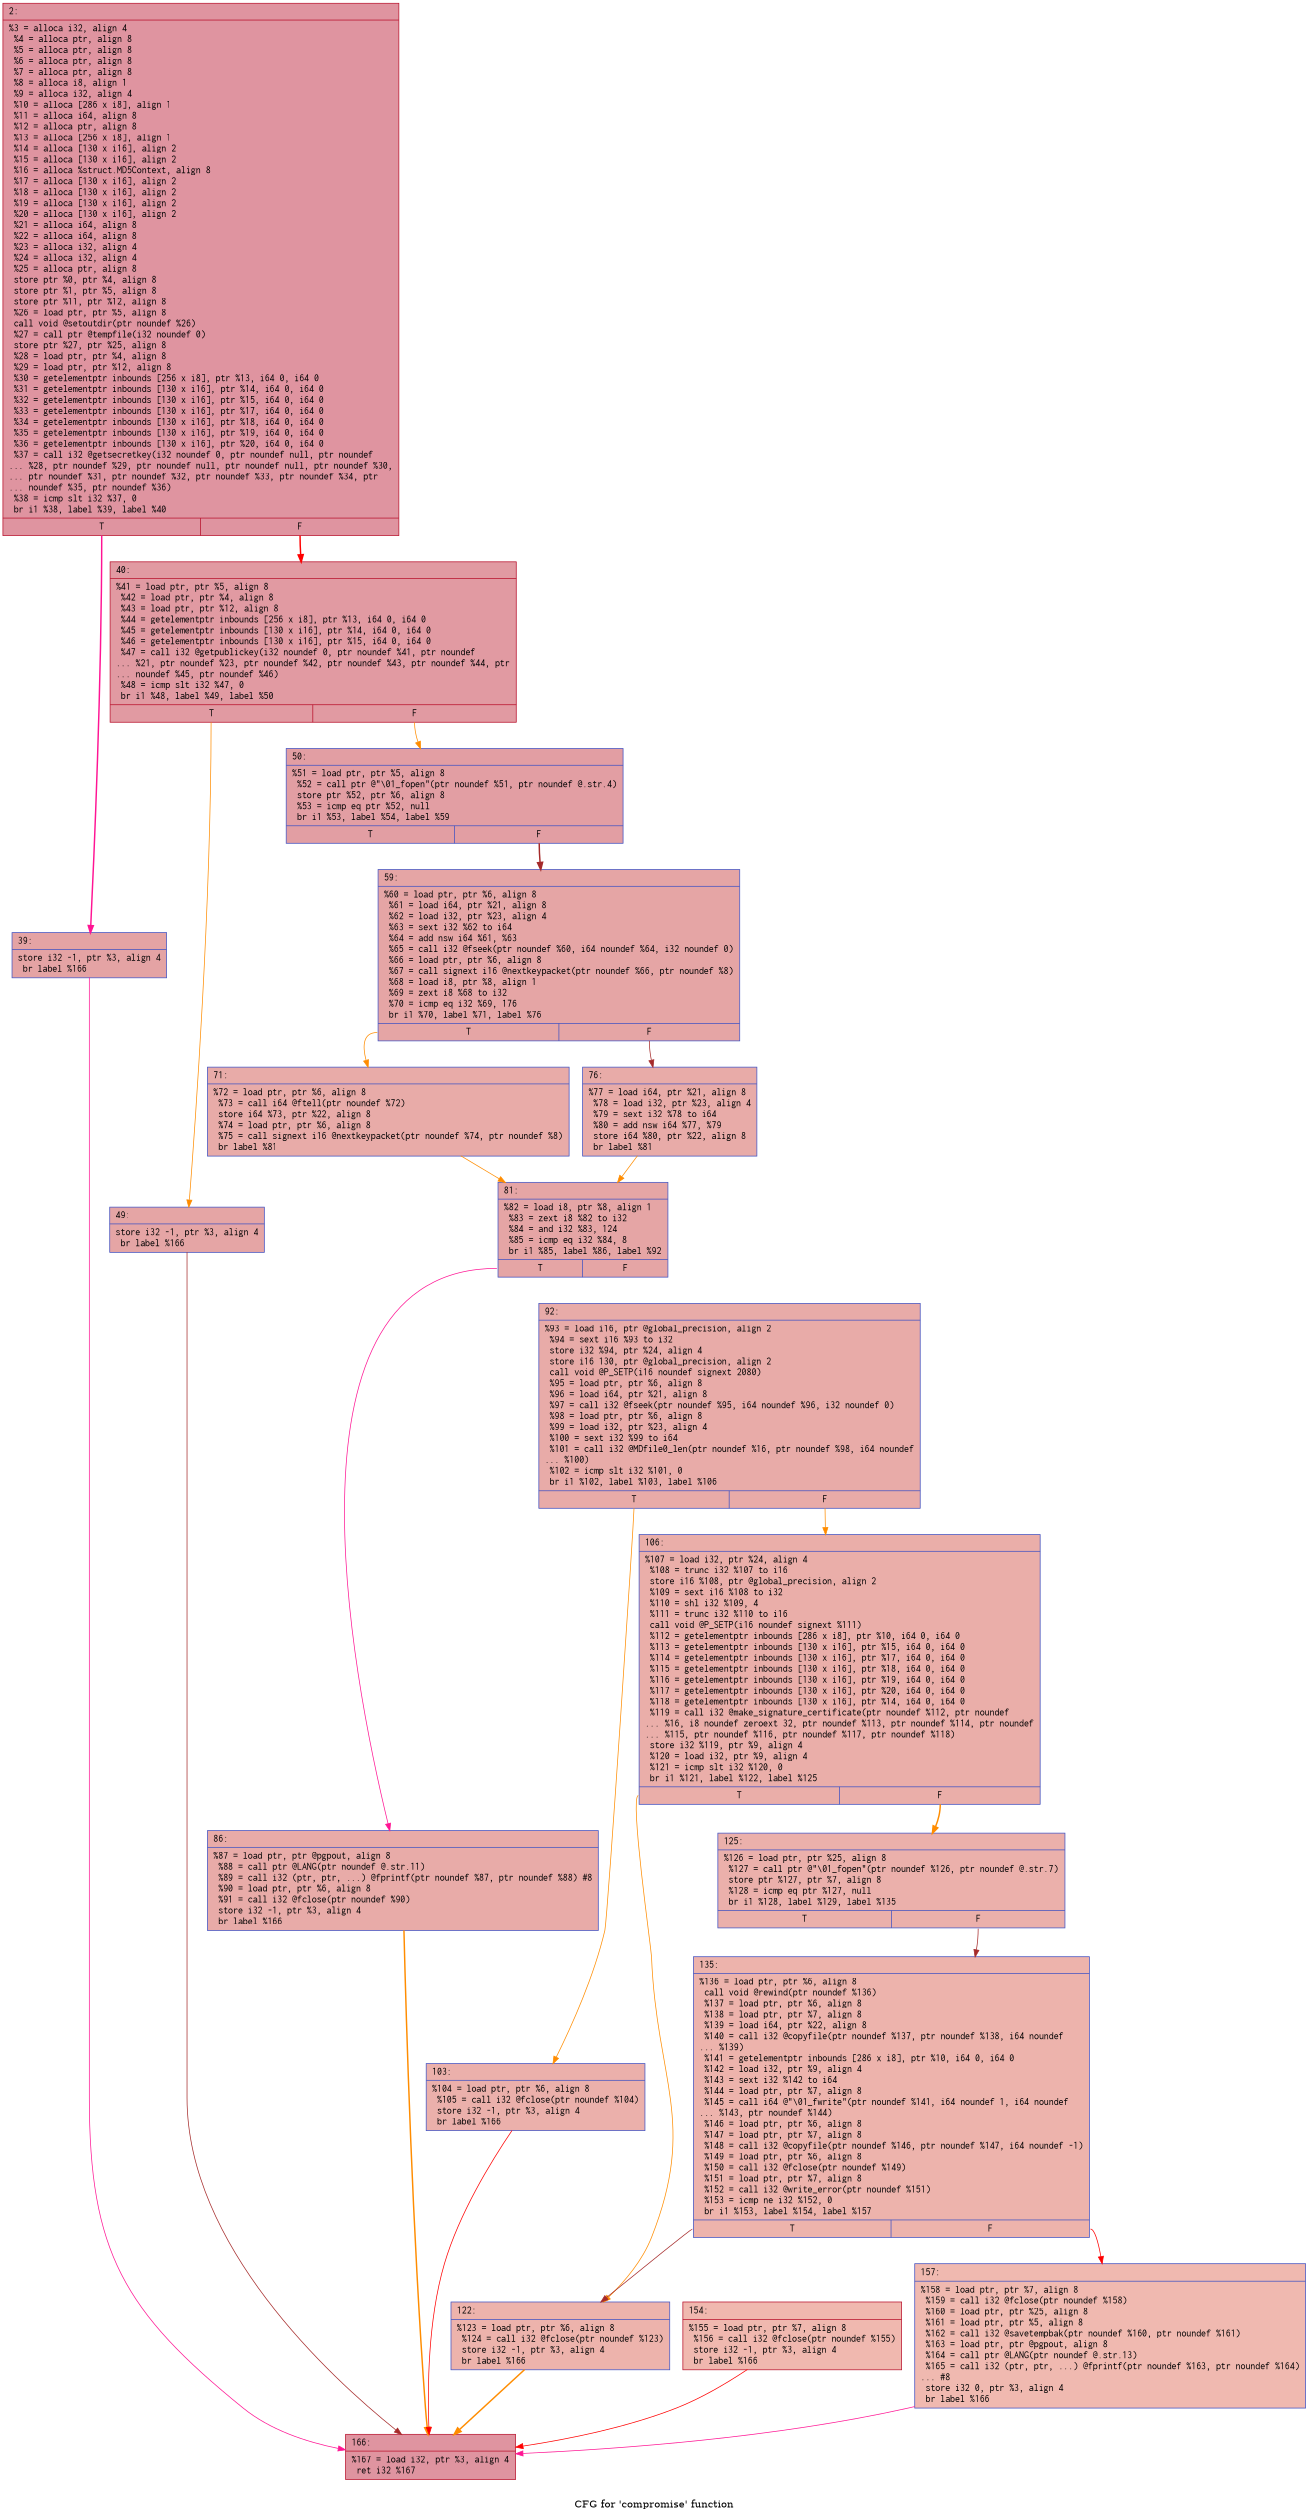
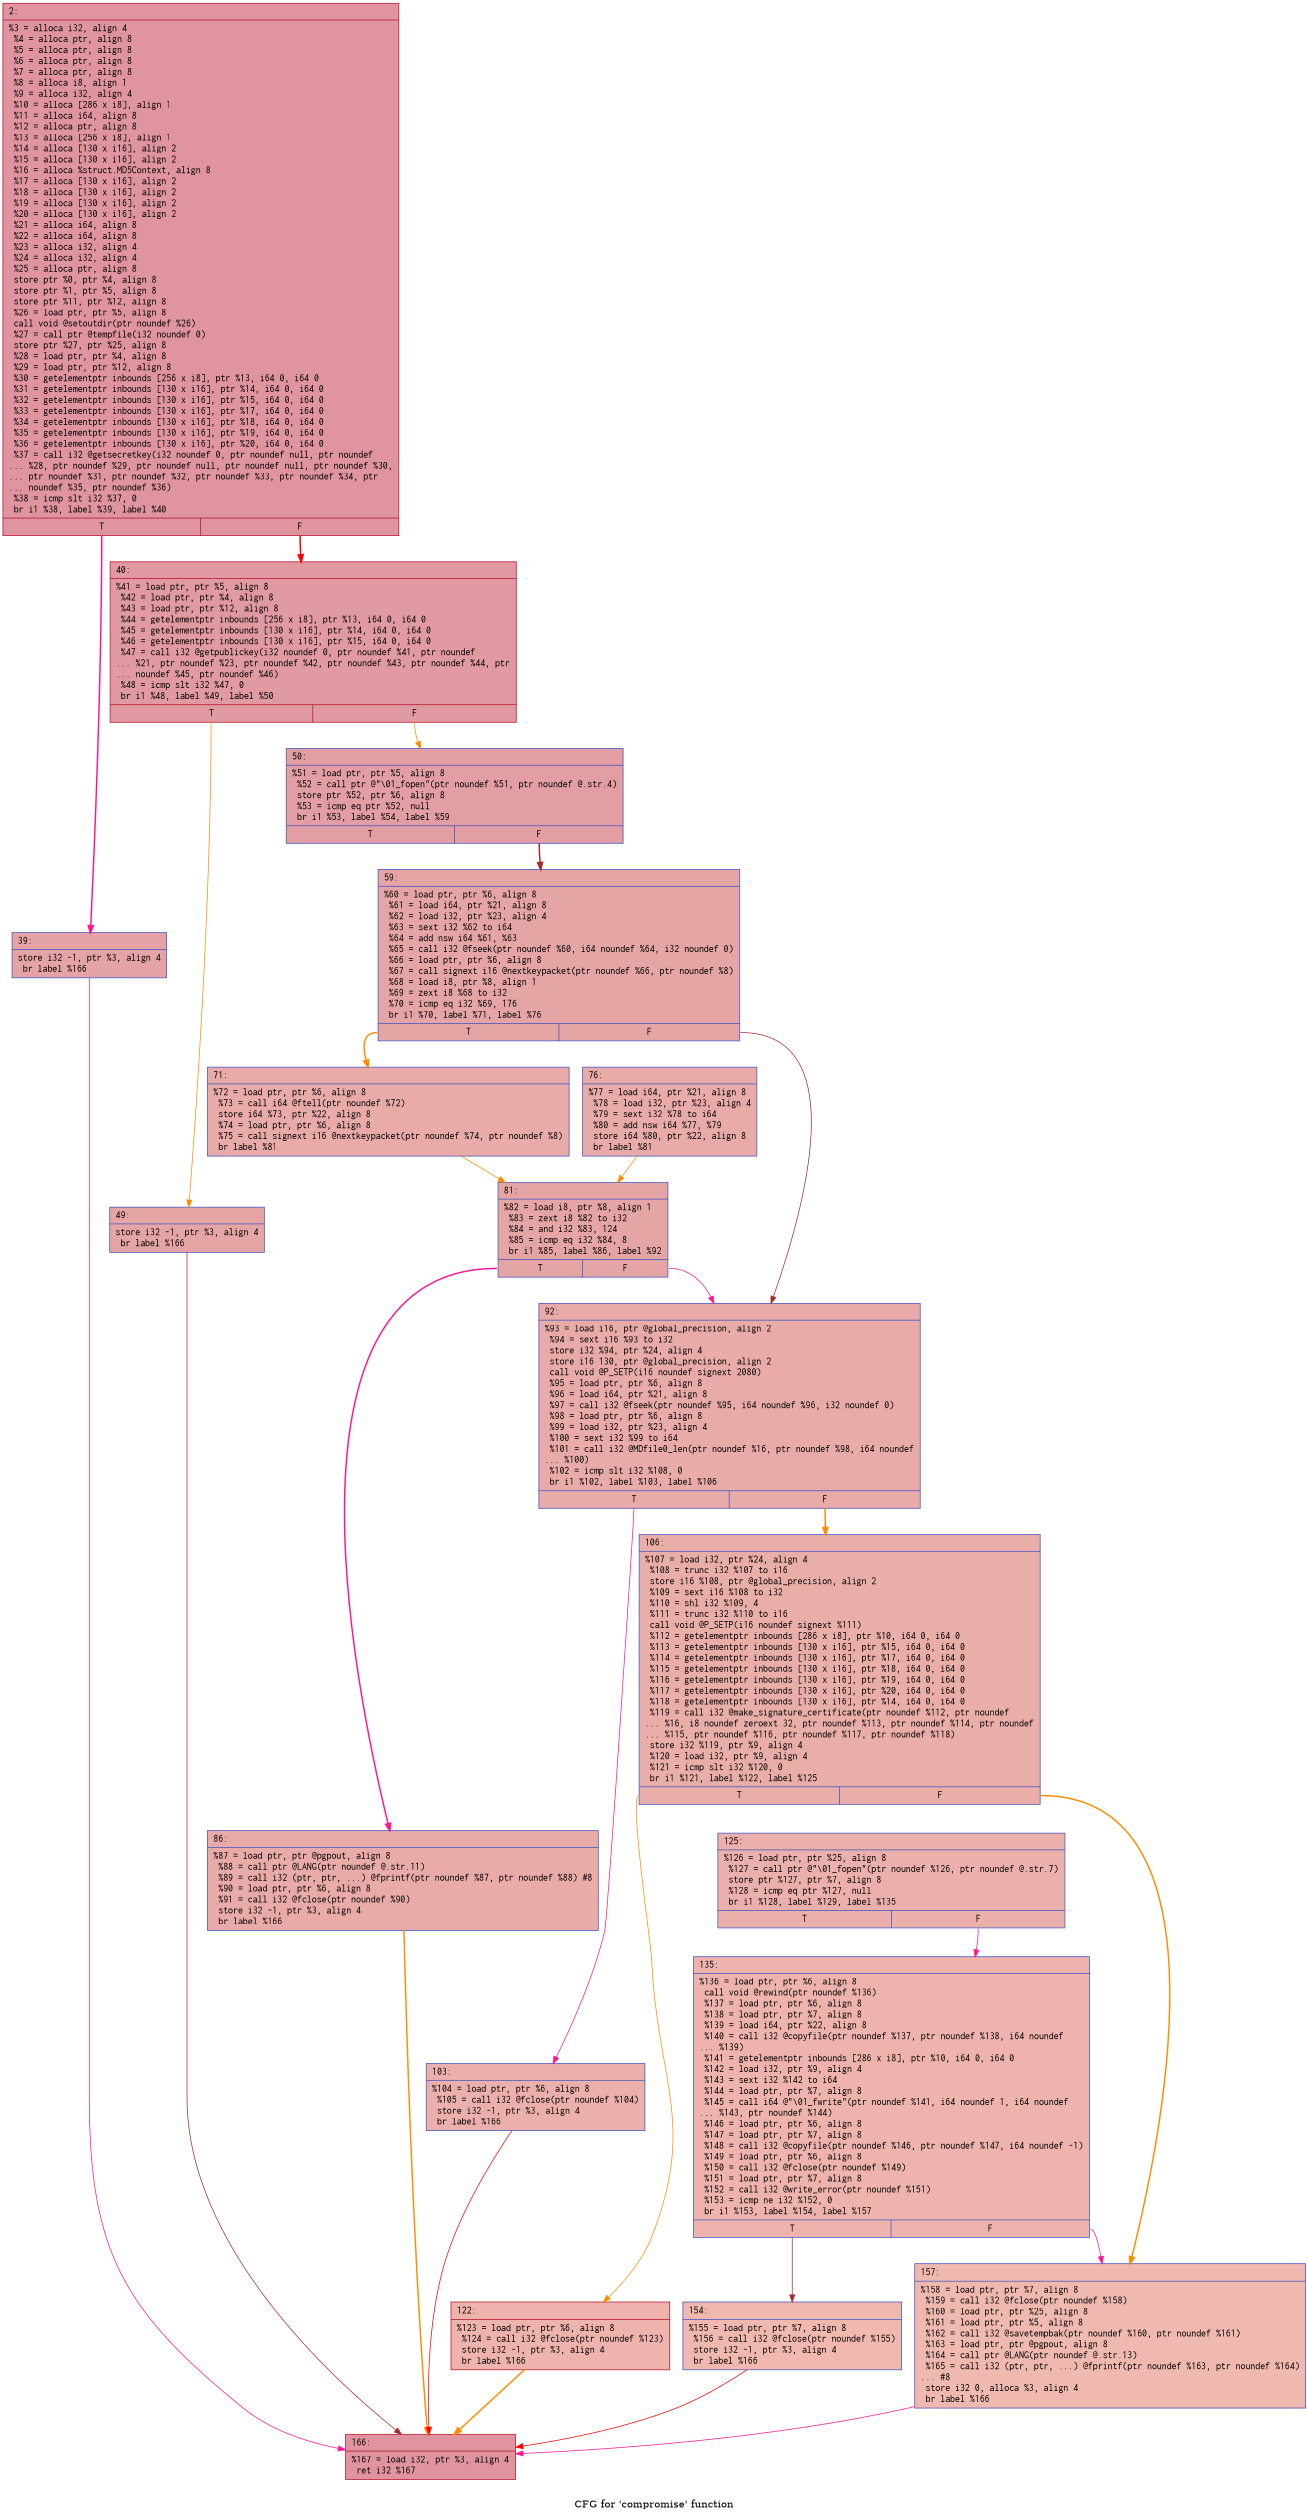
  digraph {
    label="CFG for 'compromise' function"
    node [color="#3d50c3ff" fillcolor="#cc403a70" fontname=Courier shape=record style=filled]
    edge [color=darkorange style=solid]
    n1 [color="#b70d28ff" fillcolor="#b70d2870" label="{2:\l|  %3 = alloca i32, align 4\l  %4 = alloca ptr, align 8\l  %5 = alloca ptr, align 8\l  %6 = alloca ptr, align 8\l  %7 = alloca ptr, align 8\l  %8 = alloca i8, align 1\l  %9 = alloca i32, align 4\l  %10 = alloca [286 x i8], align 1\l  %11 = alloca i64, align 8\l  %12 = alloca ptr, align 8\l  %13 = alloca [256 x i8], align 1\l  %14 = alloca [130 x i16], align 2\l  %15 = alloca [130 x i16], align 2\l  %16 = alloca %struct.MD5Context, align 8\l  %17 = alloca [130 x i16], align 2\l  %18 = alloca [130 x i16], align 2\l  %19 = alloca [130 x i16], align 2\l  %20 = alloca [130 x i16], align 2\l  %21 = alloca i64, align 8\l  %22 = alloca i64, align 8\l  %23 = alloca i32, align 4\l  %24 = alloca i32, align 4\l  %25 = alloca ptr, align 8\l  store ptr %0, ptr %4, align 8\l  store ptr %1, ptr %5, align 8\l  store ptr %11, ptr %12, align 8\l  %26 = load ptr, ptr %5, align 8\l  call void @setoutdir(ptr noundef %26)\l  %27 = call ptr @tempfile(i32 noundef 0)\l  store ptr %27, ptr %25, align 8\l  %28 = load ptr, ptr %4, align 8\l  %29 = load ptr, ptr %12, align 8\l  %30 = getelementptr inbounds [256 x i8], ptr %13, i64 0, i64 0\l  %31 = getelementptr inbounds [130 x i16], ptr %14, i64 0, i64 0\l  %32 = getelementptr inbounds [130 x i16], ptr %15, i64 0, i64 0\l  %33 = getelementptr inbounds [130 x i16], ptr %17, i64 0, i64 0\l  %34 = getelementptr inbounds [130 x i16], ptr %18, i64 0, i64 0\l  %35 = getelementptr inbounds [130 x i16], ptr %19, i64 0, i64 0\l  %36 = getelementptr inbounds [130 x i16], ptr %20, i64 0, i64 0\l  %37 = call i32 @getsecretkey(i32 noundef 0, ptr noundef null, ptr noundef\l... %28, ptr noundef %29, ptr noundef null, ptr noundef null, ptr noundef %30,\l... ptr noundef %31, ptr noundef %32, ptr noundef %33, ptr noundef %34, ptr\l... noundef %35, ptr noundef %36)\l  %38 = icmp slt i32 %37, 0\l  br i1 %38, label %39, label %40\l|{<s0>T|<s1>F}}"]
    n2 [fillcolor="#c32e3170" label="{39:\l|  store i32 -1, ptr %3, align 4\l  br label %166\l}"]
    n3 [color="#b70d28ff" fillcolor="#bb1b2c70" label="{40:\l|  %41 = load ptr, ptr %5, align 8\l  %42 = load ptr, ptr %4, align 8\l  %43 = load ptr, ptr %12, align 8\l  %44 = getelementptr inbounds [256 x i8], ptr %13, i64 0, i64 0\l  %45 = getelementptr inbounds [130 x i16], ptr %14, i64 0, i64 0\l  %46 = getelementptr inbounds [130 x i16], ptr %15, i64 0, i64 0\l  %47 = call i32 @getpublickey(i32 noundef 0, ptr noundef %41, ptr noundef\l... %21, ptr noundef %23, ptr noundef %42, ptr noundef %43, ptr noundef %44, ptr\l... noundef %45, ptr noundef %46)\l  %48 = icmp slt i32 %47, 0\l  br i1 %48, label %49, label %50\l|{<s0>T|<s1>F}}"]
    n4 [color="#b70d28ff" fillcolor="#b70d2870" label="{166:\l|  %167 = load i32, ptr %3, align 4\l  ret i32 %167\l}"]
    n5 [fillcolor="#c5333470" label="{49:\l|  store i32 -1, ptr %3, align 4\l  br label %166\l}"]
    n6 [fillcolor="#be242e70" label="{50:\l|  %51 = load ptr, ptr %5, align 8\l  %52 = call ptr @\"\\01_fopen\"(ptr noundef %51, ptr noundef @.str.4)\l  store ptr %52, ptr %6, align 8\l  %53 = icmp eq ptr %52, null\l  br i1 %53, label %54, label %59\l|{<s0>T|<s1>F}}"]
    n7 [fillcolor="#c5333470" label="{59:\l|  %60 = load ptr, ptr %6, align 8\l  %61 = load i64, ptr %21, align 8\l  %62 = load i32, ptr %23, align 4\l  %63 = sext i32 %62 to i64\l  %64 = add nsw i64 %61, %63\l  %65 = call i32 @fseek(ptr noundef %60, i64 noundef %64, i32 noundef 0)\l  %66 = load ptr, ptr %6, align 8\l  %67 = call signext i16 @nextkeypacket(ptr noundef %66, ptr noundef %8)\l  %68 = load i8, ptr %8, align 1\l  %69 = zext i8 %68 to i32\l  %70 = icmp eq i32 %69, 176\l  br i1 %70, label %71, label %76\l|{<s0>T|<s1>F}}"]
    n8 [label="{71:\l|  %72 = load ptr, ptr %6, align 8\l  %73 = call i64 @ftell(ptr noundef %72)\l  store i64 %73, ptr %22, align 8\l  %74 = load ptr, ptr %6, align 8\l  %75 = call signext i16 @nextkeypacket(ptr noundef %74, ptr noundef %8)\l  br label %81\l}"]
    n9 [label="{76:\l|  %77 = load i64, ptr %21, align 8\l  %78 = load i32, ptr %23, align 4\l  %79 = sext i32 %78 to i64\l  %80 = add nsw i64 %77, %79\l  store i64 %80, ptr %22, align 8\l  br label %81\l}"]
    n10 [fillcolor="#c5333470" label="{81:\l|  %82 = load i8, ptr %8, align 1\l  %83 = zext i8 %82 to i32\l  %84 = and i32 %83, 124\l  %85 = icmp eq i32 %84, 8\l  br i1 %85, label %86, label %92\l|{<s0>T|<s1>F}}"]
    n11 [label="{86:\l|  %87 = load ptr, ptr @pgpout, align 8\l  %88 = call ptr @LANG(ptr noundef @.str.11)\l  %89 = call i32 (ptr, ptr, ...) @fprintf(ptr noundef %87, ptr noundef %88) #8\l  %90 = load ptr, ptr %6, align 8\l  %91 = call i32 @fclose(ptr noundef %90)\l  store i32 -1, ptr %3, align 4\l  br label %166\l}"]
-   n12 [label="{92:\l|  %93 = load i16, ptr @global_precision, align 2\l  %94 = sext i16 %93 to i32\l  store i32 %94, ptr %24, align 4\l  store i16 130, ptr @global_precision, align 2\l  call void @P_SETP(i16 noundef signext 2080)\l  %95 = load ptr, ptr %6, align 8\l  %96 = load i64, ptr %21, align 8\l  %97 = call i32 @fseek(ptr noundef %95, i64 noundef %96, i32 noundef 0)\l  %98 = load ptr, ptr %6, align 8\l  %99 = load i32, ptr %23, align 4\l  %100 = sext i32 %99 to i64\l  %101 = call i32 @MDfile0_len(ptr noundef %16, ptr noundef %98, i64 noundef\l... %100)\l  %102 = icmp slt i32 %101, 0\l  br i1 %102, label %103, label %106\l|{<s0>T|<s1>F}}"]
+   n12 [label="{92:\l|  %93 = load i16, ptr @global_precision, align 2\l  %94 = sext i16 %93 to i32\l  store i32 %94, ptr %24, align 4\l  store i16 130, ptr @global_precision, align 2\l  call void @P_SETP(i16 noundef signext 2080)\l  %95 = load ptr, ptr %6, align 8\l  %96 = load i64, ptr %21, align 8\l  %97 = call i32 @fseek(ptr noundef %95, i64 noundef %96, i32 noundef 0)\l  %98 = load ptr, ptr %6, align 8\l  %99 = load i32, ptr %23, align 4\l  %100 = sext i32 %99 to i64\l  %101 = call i32 @MDfile0_len(ptr noundef %16, ptr noundef %98, i64 noundef\l... %100)\l  %102 = icmp slt i32 %108, 0\l  br i1 %102, label %103, label %106\l|{<s0>T|<s1>F}}"]
    n13 [fillcolor="#d24b4070" label="{103:\l|  %104 = load ptr, ptr %6, align 8\l  %105 = call i32 @fclose(ptr noundef %104)\l  store i32 -1, ptr %3, align 4\l  br label %166\l}"]
    n14 [fillcolor="#d0473d70" label="{106:\l|  %107 = load i32, ptr %24, align 4\l  %108 = trunc i32 %107 to i16\l  store i16 %108, ptr @global_precision, align 2\l  %109 = sext i16 %108 to i32\l  %110 = shl i32 %109, 4\l  %111 = trunc i32 %110 to i16\l  call void @P_SETP(i16 noundef signext %111)\l  %112 = getelementptr inbounds [286 x i8], ptr %10, i64 0, i64 0\l  %113 = getelementptr inbounds [130 x i16], ptr %15, i64 0, i64 0\l  %114 = getelementptr inbounds [130 x i16], ptr %17, i64 0, i64 0\l  %115 = getelementptr inbounds [130 x i16], ptr %18, i64 0, i64 0\l  %116 = getelementptr inbounds [130 x i16], ptr %19, i64 0, i64 0\l  %117 = getelementptr inbounds [130 x i16], ptr %20, i64 0, i64 0\l  %118 = getelementptr inbounds [130 x i16], ptr %14, i64 0, i64 0\l  %119 = call i32 @make_signature_certificate(ptr noundef %112, ptr noundef\l... %16, i8 noundef zeroext 32, ptr noundef %113, ptr noundef %114, ptr noundef\l... %115, ptr noundef %116, ptr noundef %117, ptr noundef %118)\l  store i32 %119, ptr %9, align 4\l  %120 = load i32, ptr %9, align 4\l  %121 = icmp slt i32 %120, 0\l  br i1 %121, label %122, label %125\l|{<s0>T|<s1>F}}"]
-   n15 [fillcolor="#d6524470" label="{122:\l|  %123 = load ptr, ptr %6, align 8\l  %124 = call i32 @fclose(ptr noundef %123)\l  store i32 -1, ptr %3, align 4\l  br label %166\l}"]
+   n15 [color="#b70d28ff" fillcolor="#d6524470" label="{122:\l|  %123 = load ptr, ptr %6, align 8\l  %124 = call i32 @fclose(ptr noundef %123)\l  store i32 -1, ptr %3, align 4\l  br label %166\l}"]
    n16 [fillcolor="#d24b4070" label="{125:\l|  %126 = load ptr, ptr %25, align 8\l  %127 = call ptr @\"\\01_fopen\"(ptr noundef %126, ptr noundef @.str.7)\l  store ptr %127, ptr %7, align 8\l  %128 = icmp eq ptr %127, null\l  br i1 %128, label %129, label %135\l|{<s0>T|<s1>F}}"]
    n17 [fillcolor="#d6524470" label="{135:\l|  %136 = load ptr, ptr %6, align 8\l  call void @rewind(ptr noundef %136)\l  %137 = load ptr, ptr %6, align 8\l  %138 = load ptr, ptr %7, align 8\l  %139 = load i64, ptr %22, align 8\l  %140 = call i32 @copyfile(ptr noundef %137, ptr noundef %138, i64 noundef\l... %139)\l  %141 = getelementptr inbounds [286 x i8], ptr %10, i64 0, i64 0\l  %142 = load i32, ptr %9, align 4\l  %143 = sext i32 %142 to i64\l  %144 = load ptr, ptr %7, align 8\l  %145 = call i64 @\"\\01_fwrite\"(ptr noundef %141, i64 noundef 1, i64 noundef\l... %143, ptr noundef %144)\l  %146 = load ptr, ptr %6, align 8\l  %147 = load ptr, ptr %7, align 8\l  %148 = call i32 @copyfile(ptr noundef %146, ptr noundef %147, i64 noundef -1)\l  %149 = load ptr, ptr %6, align 8\l  %150 = call i32 @fclose(ptr noundef %149)\l  %151 = load ptr, ptr %7, align 8\l  %152 = call i32 @write_error(ptr noundef %151)\l  %153 = icmp ne i32 %152, 0\l  br i1 %153, label %154, label %157\l|{<s0>T|<s1>F}}"]
-   n18 [color="#b70d28ff" fillcolor="#dc5d4a70" label="{154:\l|  %155 = load ptr, ptr %7, align 8\l  %156 = call i32 @fclose(ptr noundef %155)\l  store i32 -1, ptr %3, align 4\l  br label %166\l}"]
-   n19 [fillcolor="#de614d70" label="{157:\l|  %158 = load ptr, ptr %7, align 8\l  %159 = call i32 @fclose(ptr noundef %158)\l  %160 = load ptr, ptr %25, align 8\l  %161 = load ptr, ptr %5, align 8\l  %162 = call i32 @savetempbak(ptr noundef %160, ptr noundef %161)\l  %163 = load ptr, ptr @pgpout, align 8\l  %164 = call ptr @LANG(ptr noundef @.str.13)\l  %165 = call i32 (ptr, ptr, ...) @fprintf(ptr noundef %163, ptr noundef %164)\l... #8\l  store i32 0, ptr %3, align 4\l  br label %166\l}"]
+   n18 [fillcolor="#dc5d4a70" label="{154:\l|  %155 = load ptr, ptr %7, align 8\l  %156 = call i32 @fclose(ptr noundef %155)\l  store i32 -1, ptr %3, align 4\l  br label %166\l}"]
+   n19 [fillcolor="#de614d70" label="{157:\l|  %158 = load ptr, ptr %7, align 8\l  %159 = call i32 @fclose(ptr noundef %158)\l  %160 = load ptr, ptr %25, align 8\l  %161 = load ptr, ptr %5, align 8\l  %162 = call i32 @savetempbak(ptr noundef %160, ptr noundef %161)\l  %163 = load ptr, ptr @pgpout, align 8\l  %164 = call ptr @LANG(ptr noundef @.str.13)\l  %165 = call i32 (ptr, ptr, ...) @fprintf(ptr noundef %163, ptr noundef %164)\l... #8\l  store i32 0, alloca %3, align 4\l  br label %166\l}"]
    n1 -> n2 [color=deeppink style=bold tailport=s0]
    n1 -> n3 [color=red style=bold tailport=s1]
    n2 -> n4 [color=deeppink]
    n3 -> n5 [tailport=s0]
    n3 -> n6 [tailport=s1]
    n5 -> n4 [color=brown]
    n6 -> n7 [color=brown style=bold tailport=s1]
-   n7 -> n8 [tailport=s0]
-   n7 -> n9 [color=brown tailport=s1]
+   n7 -> n8 [style=bold tailport=s0]
+   n7 -> n12 [color=brown tailport=s1]
    n8 -> n10
    n9 -> n10
-   n10 -> n11 [color=deeppink tailport=s0]
+   n10 -> n11 [color=deeppink style=bold tailport=s0]
+   n10 -> n12 [color=deeppink tailport=s1]
    n11 -> n4 [style=bold]
-   n12 -> n13 [tailport=s0]
-   n12 -> n14 [tailport=s1]
+   n12 -> n13 [color=deeppink tailport=s0]
+   n12 -> n14 [style=bold tailport=s1]
    n13 -> n4 [color=red]
    n14 -> n15 [tailport=s0]
-   n14 -> n16 [style=bold tailport=s1]
+   n14 -> n19 [style=bold tailport=s1]
    n15 -> n4 [style=bold]
-   n16 -> n17 [color=brown tailport=s1]
-   n17 -> n15 [color=brown tailport=s0]
-   n17 -> n19 [color=red tailport=s1]
+   n16 -> n17 [color=deeppink tailport=s1]
+   n17 -> n18 [color=brown tailport=s0]
+   n17 -> n19 [color=deeppink tailport=s1]
    n18 -> n4 [color=red]
    n19 -> n4 [color=deeppink]
  }
